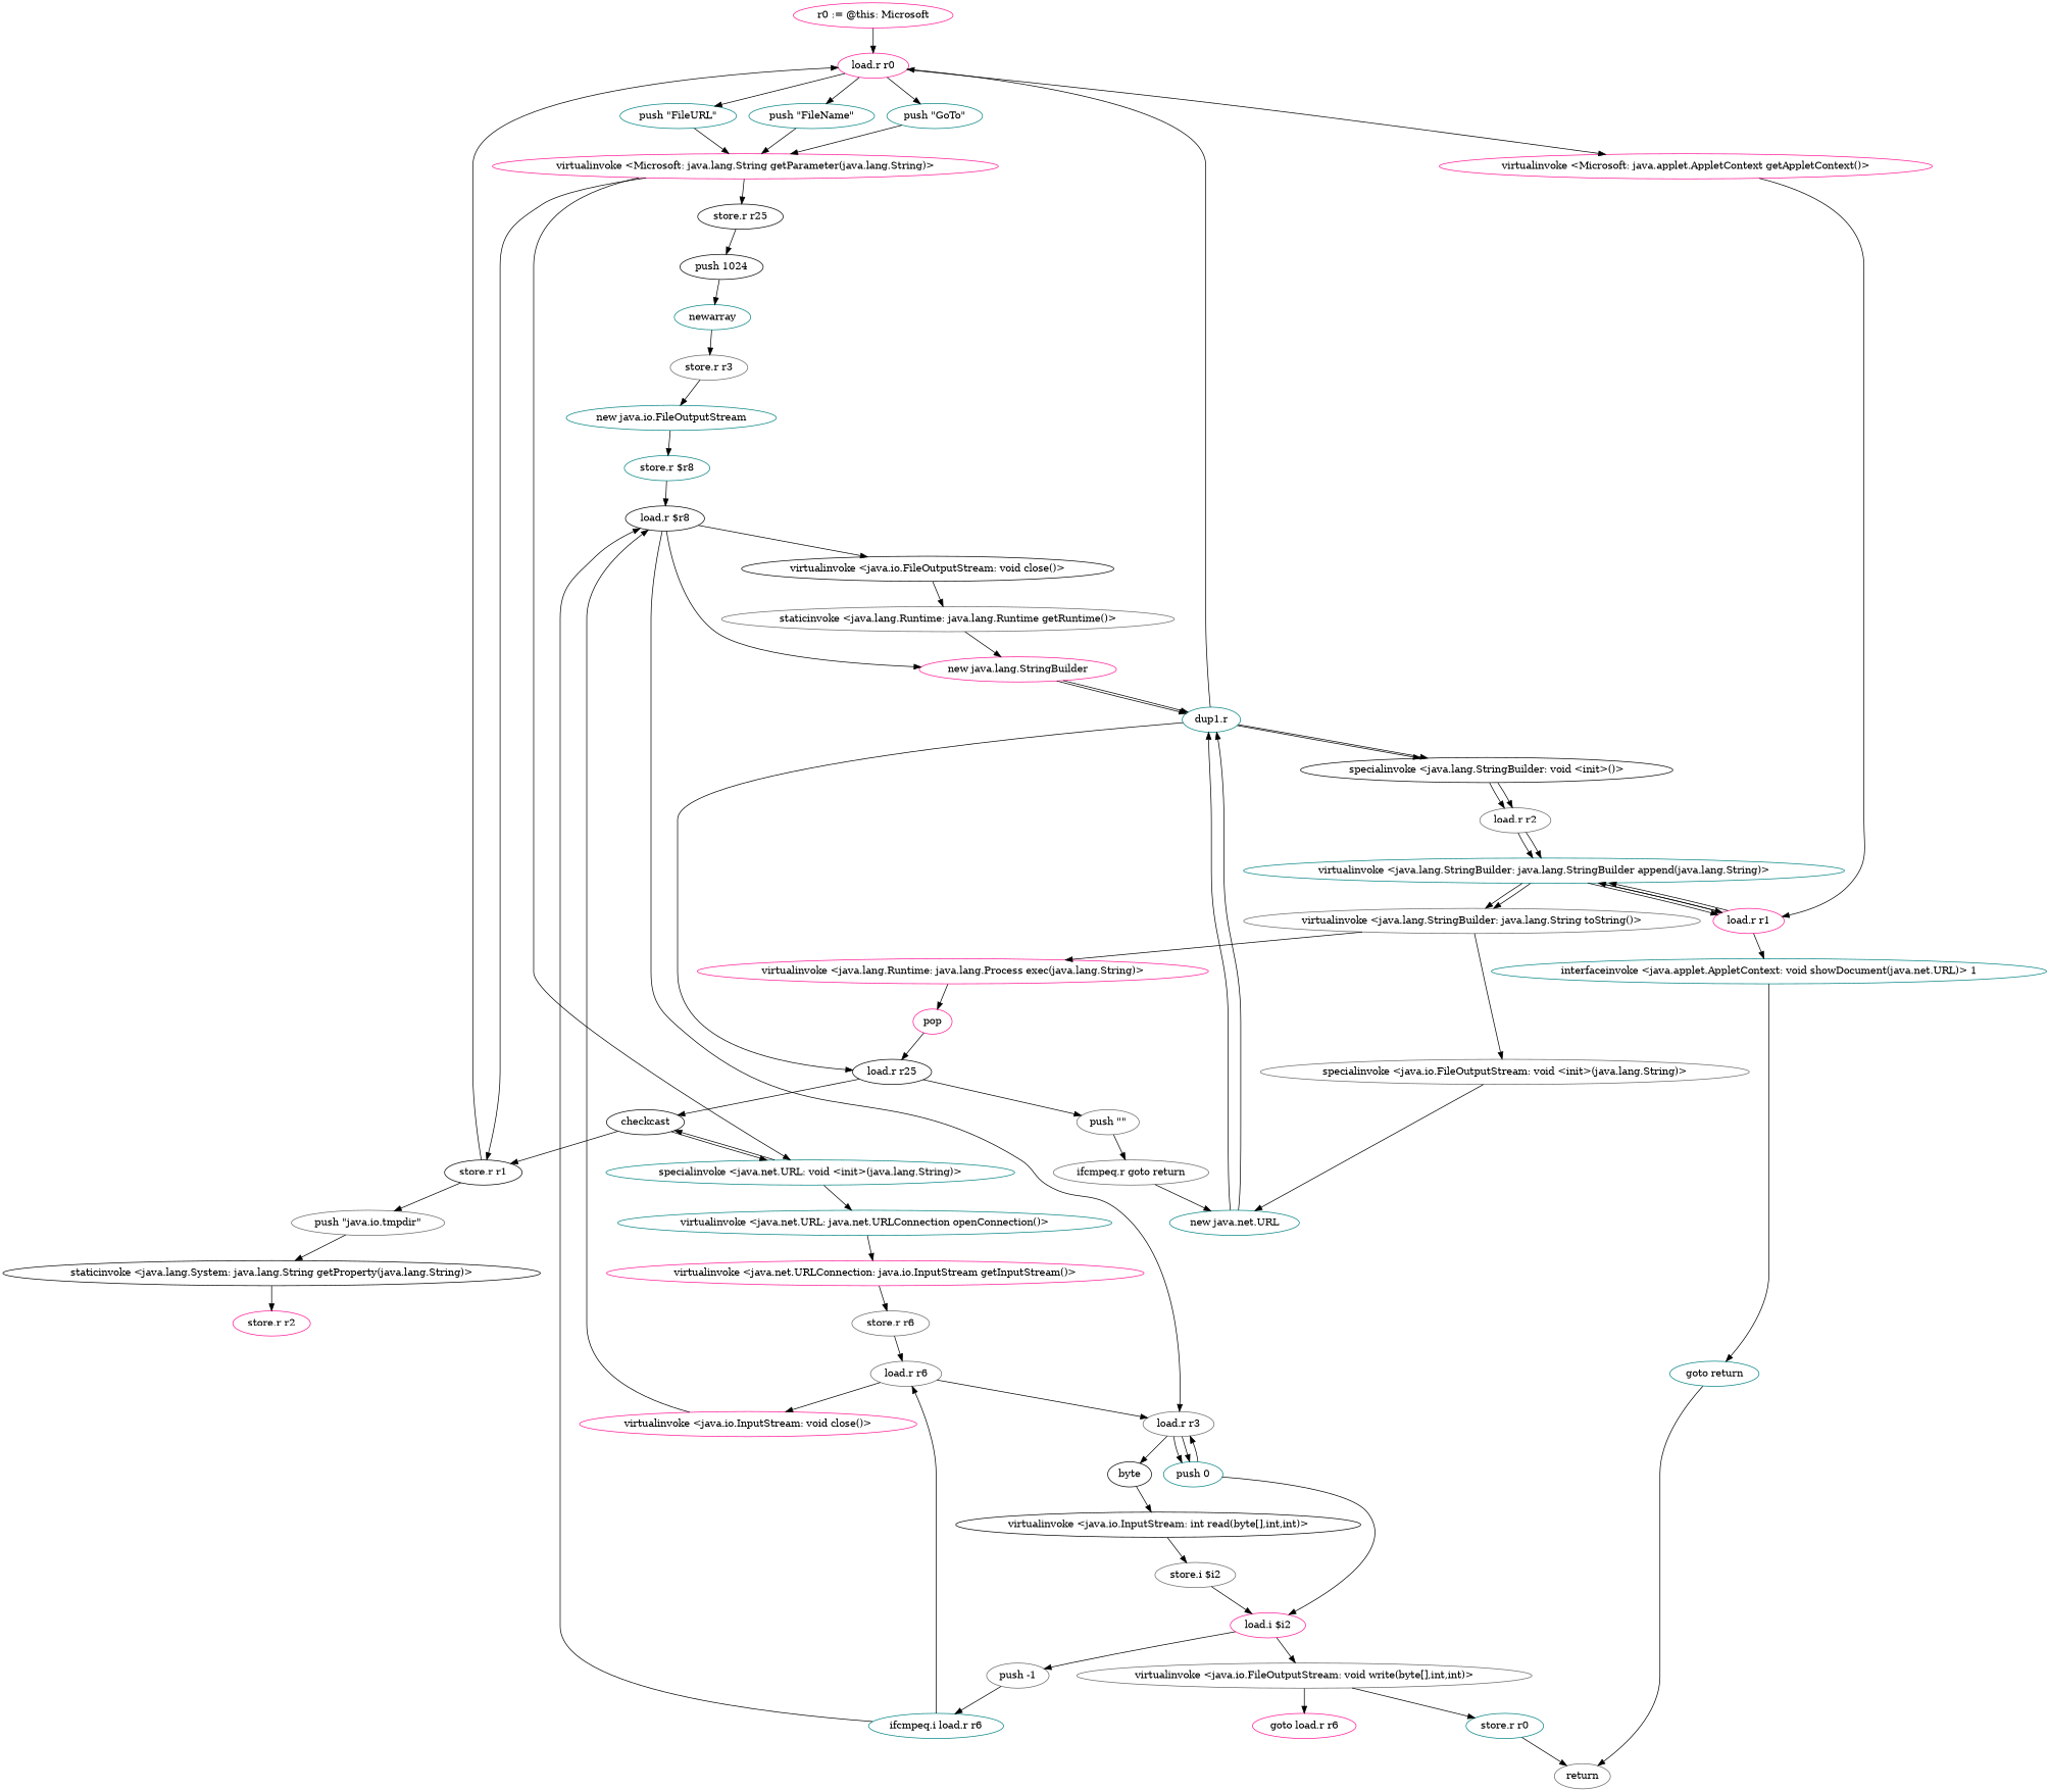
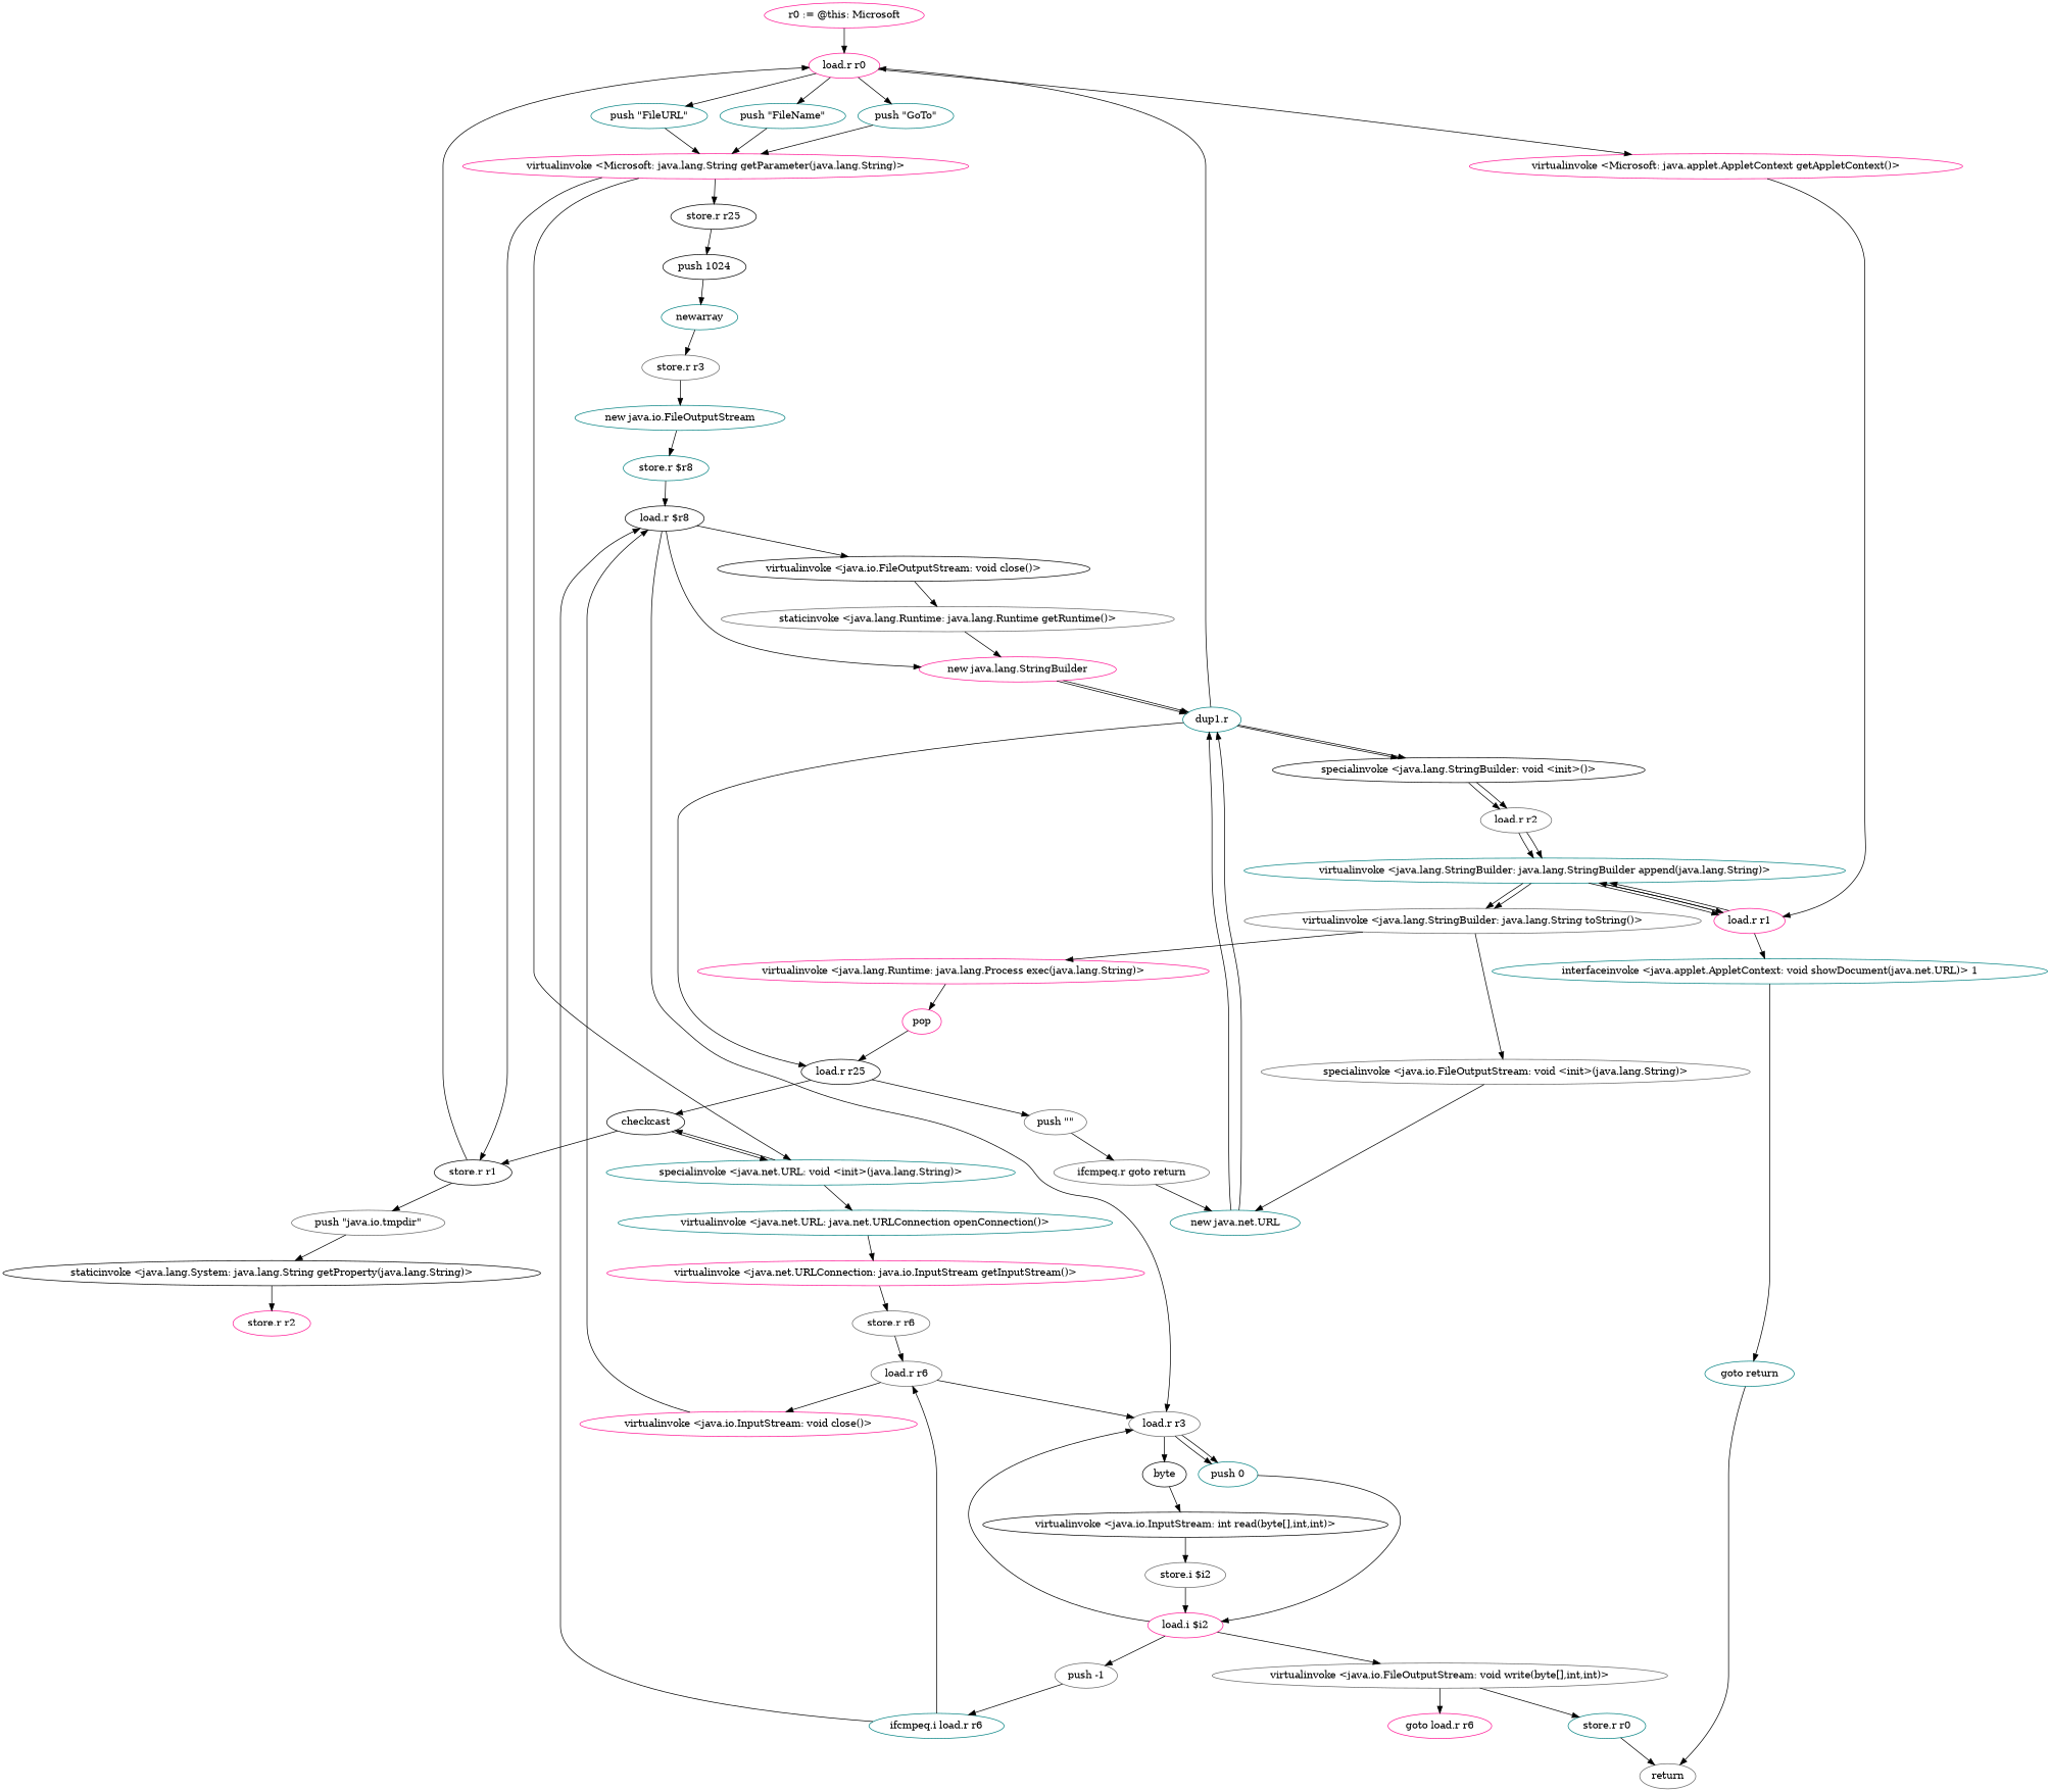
  digraph {
    node [color=teal]
    "r0 := @this: Microsoft" [color=deeppink]
    "load.r r0" [color=deeppink]
    "push \"FileName\""
    "push \"GoTo\""
    "push \"FileURL\""
    "virtualinvoke <Microsoft: java.applet.AppletContext getAppletContext()>" [color=deeppink]
    "virtualinvoke <Microsoft: java.lang.String getParameter(java.lang.String)>" [color=deeppink]
    "load.r r1" [color=deeppink]
    "store.r r1" [color=black]
    "store.r r25" [color=black]
    "specialinvoke <java.net.URL: void <init>(java.lang.String)>"
    "push \"java.io.tmpdir\"" [color=gray40]
    "push 1024" [color=black]
    "virtualinvoke <java.net.URL: java.net.URLConnection openConnection()>"
    checkcast [color=black]
    "staticinvoke <java.lang.System: java.lang.String getProperty(java.lang.String)>" [color=black]
    "store.r r2" [color=deeppink]
    newarray
    "store.r r3" [color=gray40]
    "new java.io.FileOutputStream"
    "store.r $r8"
    "load.r $r8" [color=black]
    "new java.lang.StringBuilder" [color=deeppink]
    "load.r r3" [color=gray40]
    "virtualinvoke <java.io.FileOutputStream: void close()>" [color=black]
    "dup1.r"
    "push 0"
    n28 [color=black label=byte]
    "staticinvoke <java.lang.Runtime: java.lang.Runtime getRuntime()>" [color=gray40]
    "specialinvoke <java.lang.StringBuilder: void <init>()>" [color=black]
    "load.r r25" [color=black]
    "load.r r2" [color=gray40]
    "push \"\"" [color=gray40]
    "virtualinvoke <java.lang.StringBuilder: java.lang.StringBuilder append(java.lang.String)>"
    "virtualinvoke <java.lang.StringBuilder: java.lang.String toString()>" [color=gray40]
    "interfaceinvoke <java.applet.AppletContext: void showDocument(java.net.URL)> 1"
    "specialinvoke <java.io.FileOutputStream: void <init>(java.lang.String)>" [color=gray40]
    "virtualinvoke <java.lang.Runtime: java.lang.Process exec(java.lang.String)>" [color=deeppink]
    "goto return"
    "new java.net.URL"
    pop [color=deeppink]
    "virtualinvoke <java.net.URLConnection: java.io.InputStream getInputStream()>" [color=deeppink]
    "store.r r6" [color=gray40]
    "load.r r6" [color=gray40]
    "virtualinvoke <java.io.InputStream: void close()>" [color=deeppink]
    "load.i $i2" [color=deeppink]
    "virtualinvoke <java.io.InputStream: int read(byte[],int,int)>" [color=black]
    "push -1" [color=gray40]
    "virtualinvoke <java.io.FileOutputStream: void write(byte[],int,int)>" [color=gray40]
    "store.i $i2" [color=gray40]
    "ifcmpeq.i load.r r6"
    "goto load.r r6" [color=deeppink]
    "store.r r0"
    return [color=gray40]
    "ifcmpeq.r goto return" [color=gray40]
    "r0 := @this: Microsoft" -> "load.r r0"
    "load.r r0" -> "push \"FileName\""
    "load.r r0" -> "push \"GoTo\""
    "load.r r0" -> "push \"FileURL\""
    "load.r r0" -> "virtualinvoke <Microsoft: java.applet.AppletContext getAppletContext()>"
    "push \"FileName\"" -> "virtualinvoke <Microsoft: java.lang.String getParameter(java.lang.String)>"
    "push \"GoTo\"" -> "virtualinvoke <Microsoft: java.lang.String getParameter(java.lang.String)>"
    "push \"FileURL\"" -> "virtualinvoke <Microsoft: java.lang.String getParameter(java.lang.String)>"
    "virtualinvoke <Microsoft: java.applet.AppletContext getAppletContext()>" -> "load.r r1"
    "virtualinvoke <Microsoft: java.lang.String getParameter(java.lang.String)>" -> "store.r r1"
    "virtualinvoke <Microsoft: java.lang.String getParameter(java.lang.String)>" -> "store.r r25"
    "virtualinvoke <Microsoft: java.lang.String getParameter(java.lang.String)>" -> "specialinvoke <java.net.URL: void <init>(java.lang.String)>"
    "load.r r1" -> "virtualinvoke <java.lang.StringBuilder: java.lang.StringBuilder append(java.lang.String)>"
    "load.r r1" -> "virtualinvoke <java.lang.StringBuilder: java.lang.StringBuilder append(java.lang.String)>"
    "load.r r1" -> "interfaceinvoke <java.applet.AppletContext: void showDocument(java.net.URL)> 1"
    "store.r r1" -> "load.r r0"
    "store.r r1" -> "push \"java.io.tmpdir\""
    "store.r r25" -> "push 1024"
    "specialinvoke <java.net.URL: void <init>(java.lang.String)>" -> "virtualinvoke <java.net.URL: java.net.URLConnection openConnection()>"
    "specialinvoke <java.net.URL: void <init>(java.lang.String)>" -> checkcast
    "push \"java.io.tmpdir\"" -> "staticinvoke <java.lang.System: java.lang.String getProperty(java.lang.String)>"
    "push 1024" -> newarray
    "virtualinvoke <java.net.URL: java.net.URLConnection openConnection()>" -> "virtualinvoke <java.net.URLConnection: java.io.InputStream getInputStream()>"
    checkcast -> "store.r r1"
    checkcast -> "specialinvoke <java.net.URL: void <init>(java.lang.String)>"
    "staticinvoke <java.lang.System: java.lang.String getProperty(java.lang.String)>" -> "store.r r2"
    newarray -> "store.r r3"
    "store.r r3" -> "new java.io.FileOutputStream"
    "new java.io.FileOutputStream" -> "store.r $r8"
    "store.r $r8" -> "load.r $r8"
    "load.r $r8" -> "new java.lang.StringBuilder"
    "load.r $r8" -> "load.r r3"
    "load.r $r8" -> "virtualinvoke <java.io.FileOutputStream: void close()>"
    "new java.lang.StringBuilder" -> "dup1.r"
    "new java.lang.StringBuilder" -> "dup1.r"
    "load.r r3" -> "push 0"
    "load.r r3" -> "push 0"
    "load.r r3" -> n28
    "virtualinvoke <java.io.FileOutputStream: void close()>" -> "staticinvoke <java.lang.Runtime: java.lang.Runtime getRuntime()>"
    "dup1.r" -> "load.r r0"
    "dup1.r" -> "specialinvoke <java.lang.StringBuilder: void <init>()>"
    "dup1.r" -> "specialinvoke <java.lang.StringBuilder: void <init>()>"
    "dup1.r" -> "load.r r25"
-   "push 0" -> "load.r r3"
+   "load.i $i2" -> "load.r r3"
    "push 0" -> "load.i $i2"
    n28 -> "virtualinvoke <java.io.InputStream: int read(byte[],int,int)>"
    "staticinvoke <java.lang.Runtime: java.lang.Runtime getRuntime()>" -> "new java.lang.StringBuilder"
    "specialinvoke <java.lang.StringBuilder: void <init>()>" -> "load.r r2"
    "specialinvoke <java.lang.StringBuilder: void <init>()>" -> "load.r r2"
    "load.r r25" -> checkcast
    "load.r r25" -> "push \"\""
    "load.r r2" -> "virtualinvoke <java.lang.StringBuilder: java.lang.StringBuilder append(java.lang.String)>"
    "load.r r2" -> "virtualinvoke <java.lang.StringBuilder: java.lang.StringBuilder append(java.lang.String)>"
    "push \"\"" -> "ifcmpeq.r goto return"
    "virtualinvoke <java.lang.StringBuilder: java.lang.StringBuilder append(java.lang.String)>" -> "load.r r1"
    "virtualinvoke <java.lang.StringBuilder: java.lang.StringBuilder append(java.lang.String)>" -> "load.r r1"
    "virtualinvoke <java.lang.StringBuilder: java.lang.StringBuilder append(java.lang.String)>" -> "virtualinvoke <java.lang.StringBuilder: java.lang.String toString()>"
    "virtualinvoke <java.lang.StringBuilder: java.lang.StringBuilder append(java.lang.String)>" -> "virtualinvoke <java.lang.StringBuilder: java.lang.String toString()>"
    "virtualinvoke <java.lang.StringBuilder: java.lang.String toString()>" -> "specialinvoke <java.io.FileOutputStream: void <init>(java.lang.String)>"
    "virtualinvoke <java.lang.StringBuilder: java.lang.String toString()>" -> "virtualinvoke <java.lang.Runtime: java.lang.Process exec(java.lang.String)>"
    "interfaceinvoke <java.applet.AppletContext: void showDocument(java.net.URL)> 1" -> "goto return"
    "specialinvoke <java.io.FileOutputStream: void <init>(java.lang.String)>" -> "new java.net.URL"
    "virtualinvoke <java.lang.Runtime: java.lang.Process exec(java.lang.String)>" -> pop
    "goto return" -> return
    "new java.net.URL" -> "dup1.r"
    "new java.net.URL" -> "dup1.r"
    pop -> "load.r r25"
    "virtualinvoke <java.net.URLConnection: java.io.InputStream getInputStream()>" -> "store.r r6"
    "store.r r6" -> "load.r r6"
    "load.r r6" -> "load.r r3"
    "load.r r6" -> "virtualinvoke <java.io.InputStream: void close()>"
    "virtualinvoke <java.io.InputStream: void close()>" -> "load.r $r8"
    "load.i $i2" -> "push -1"
    "load.i $i2" -> "virtualinvoke <java.io.FileOutputStream: void write(byte[],int,int)>"
    "virtualinvoke <java.io.InputStream: int read(byte[],int,int)>" -> "store.i $i2"
    "push -1" -> "ifcmpeq.i load.r r6"
    "virtualinvoke <java.io.FileOutputStream: void write(byte[],int,int)>" -> "goto load.r r6"
    "virtualinvoke <java.io.FileOutputStream: void write(byte[],int,int)>" -> "store.r r0"
    "store.i $i2" -> "load.i $i2"
    "ifcmpeq.i load.r r6" -> "load.r $r8"
    "ifcmpeq.i load.r r6" -> "load.r r6"
    "store.r r0" -> return
    "ifcmpeq.r goto return" -> "new java.net.URL"
  }
